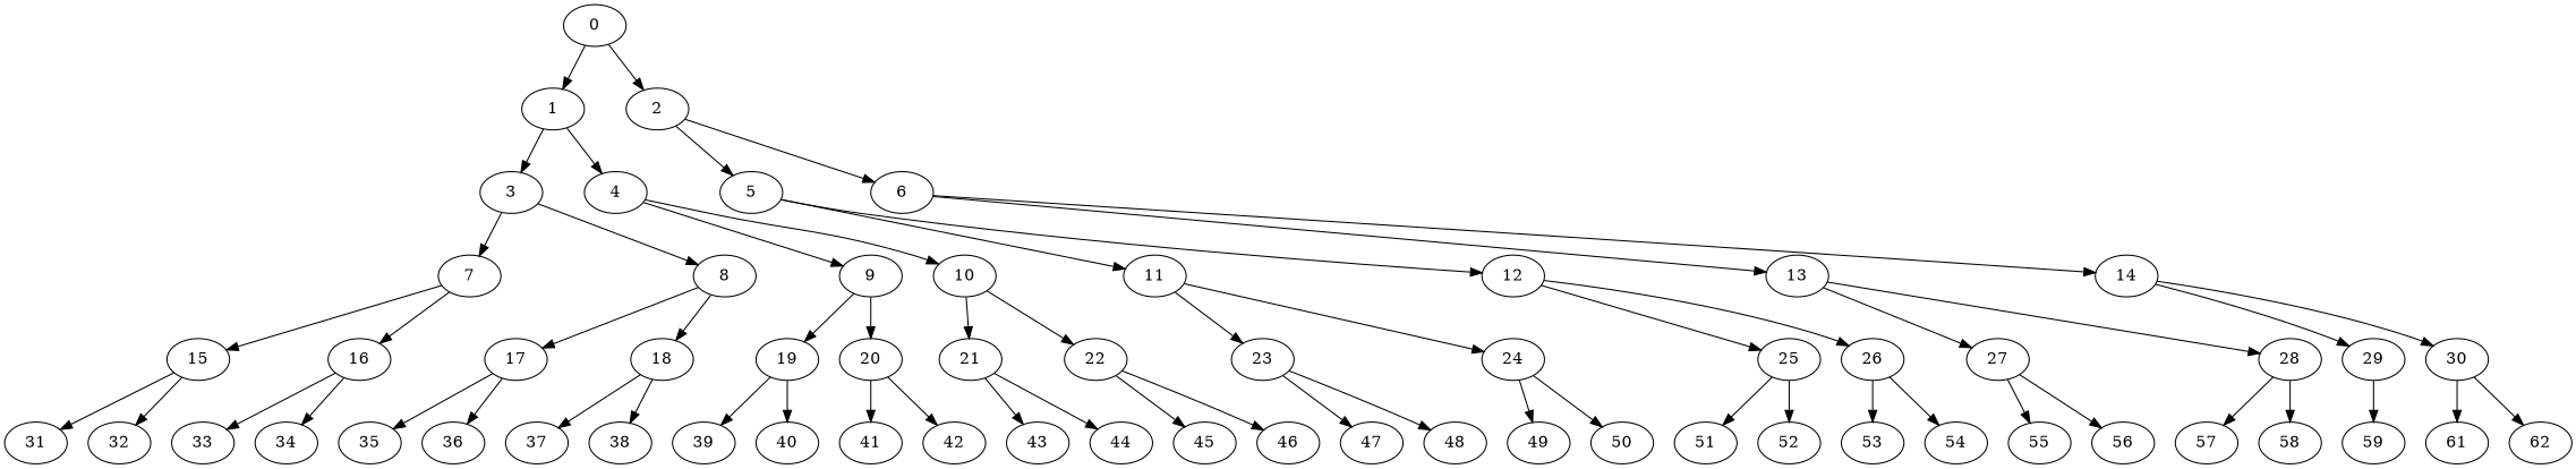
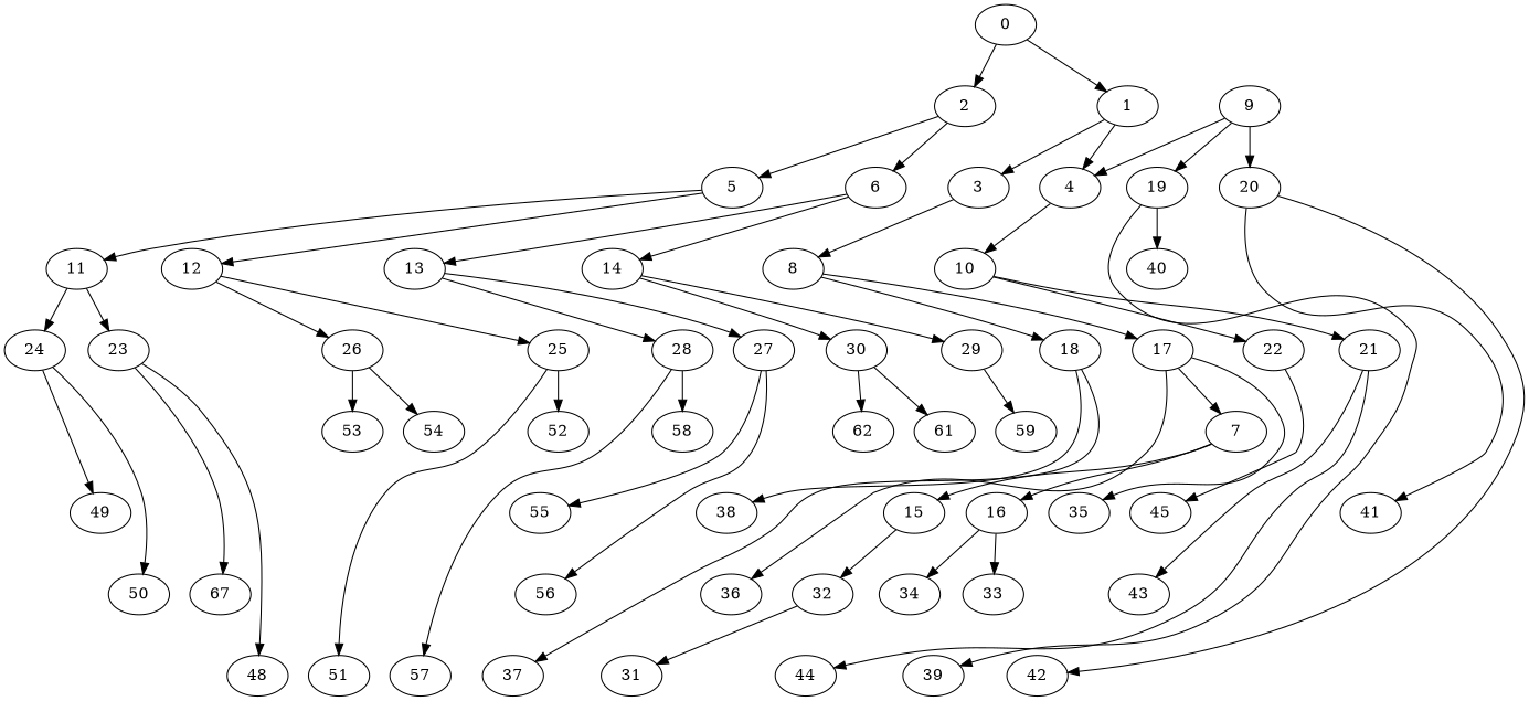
  digraph {
    edge [weight=0]
    0
    1
    2
    3
    4
    5
    6
    7
    8
    9
    10
    11
    12
    13
    14
    15
    16
    17
    18
    19
    20
    21
    22
    23
    24
    25
    26
    27
    28
    29
    30
    31
    32
    33
    34
    35
    36
    37
    38
    39
    40
    41
    42
    43
    44
    45
-   46
-   47
+   47 [label=67]
    48
    49
    50
    51
    52
    53
    54
    55
    56
    57
    58
    59
    61
    62
    0 -> 1
    0 -> 2
    1 -> 3
    1 -> 4
    2 -> 5
    2 -> 6
-   3 -> 7
+   17 -> 7
    3 -> 8
-   4 -> 9
+   9 -> 4
    4 -> 10
    5 -> 11
    5 -> 12
    6 -> 13
    6 -> 14
    7 -> 15
    7 -> 16
    8 -> 17
    8 -> 18
    9 -> 19
    9 -> 20 [weight=1]
    10 -> 21
    10 -> 22
    11 -> 23
    11 -> 24
    12 -> 25
    12 -> 26
    13 -> 27
    13 -> 28
    14 -> 29
    14 -> 30
-   15 -> 31
+   32 -> 31
    15 -> 32
    16 -> 33
    16 -> 34
    17 -> 35
    17 -> 36
    18 -> 37
    18 -> 38
    19 -> 39
    19 -> 40 [weight=1]
    20 -> 41
    20 -> 42
    21 -> 43
    21 -> 44
    22 -> 45
-   22 -> 46
    23 -> 47
    23 -> 48
    24 -> 49
    24 -> 50
    25 -> 51
    25 -> 52 [weight=1]
    26 -> 53 [weight=2]
    26 -> 54 [weight=1]
    27 -> 55
    27 -> 56
    28 -> 57
    28 -> 58 [weight=1]
    29 -> 59
    30 -> 61
    30 -> 62
  }
